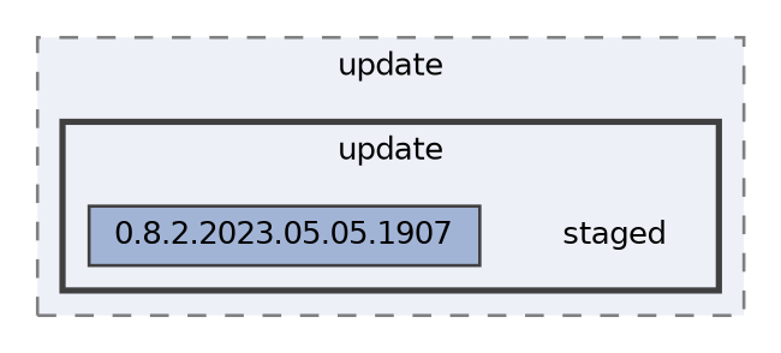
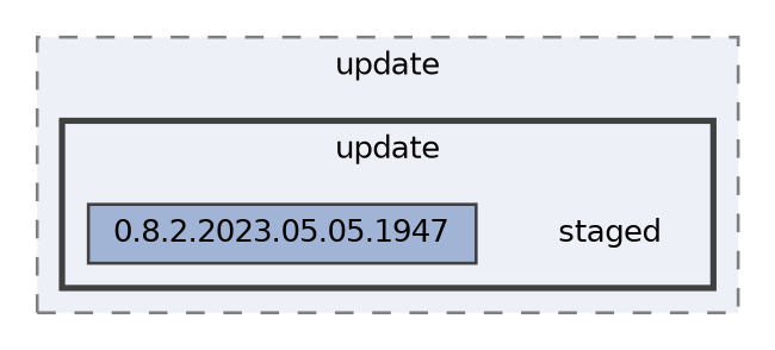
  digraph {
    compound=true
    node [fontname=Helvetica fontsize=10]
    n1 [height=0.2 label=staged shape=plaintext width=0.4]
-   n2 [color=grey25 fillcolor="#a2b4d6" height=0.2 label="0.8.2.2023.05.05.1907" shape=box style=filled width=0.4]
+   n2 [color=grey25 fillcolor="#a2b4d6" height=0.2 label="0.8.2.2023.05.05.1947" shape=box style=filled width=0.4]
    subgraph cluster_1 {
      bgcolor="#edf0f7"
      fontname=Helvetica
      fontsize=10
      label=update
      pencolor=grey50
      style="filled,dashed"
      subgraph cluster_2 {
        bgcolor="#edf0f7"
        fontname=Helvetica
        fontsize=10
        pencolor=grey25
        style="filled,bold"
        n1
        n2
      }
    }
  }
